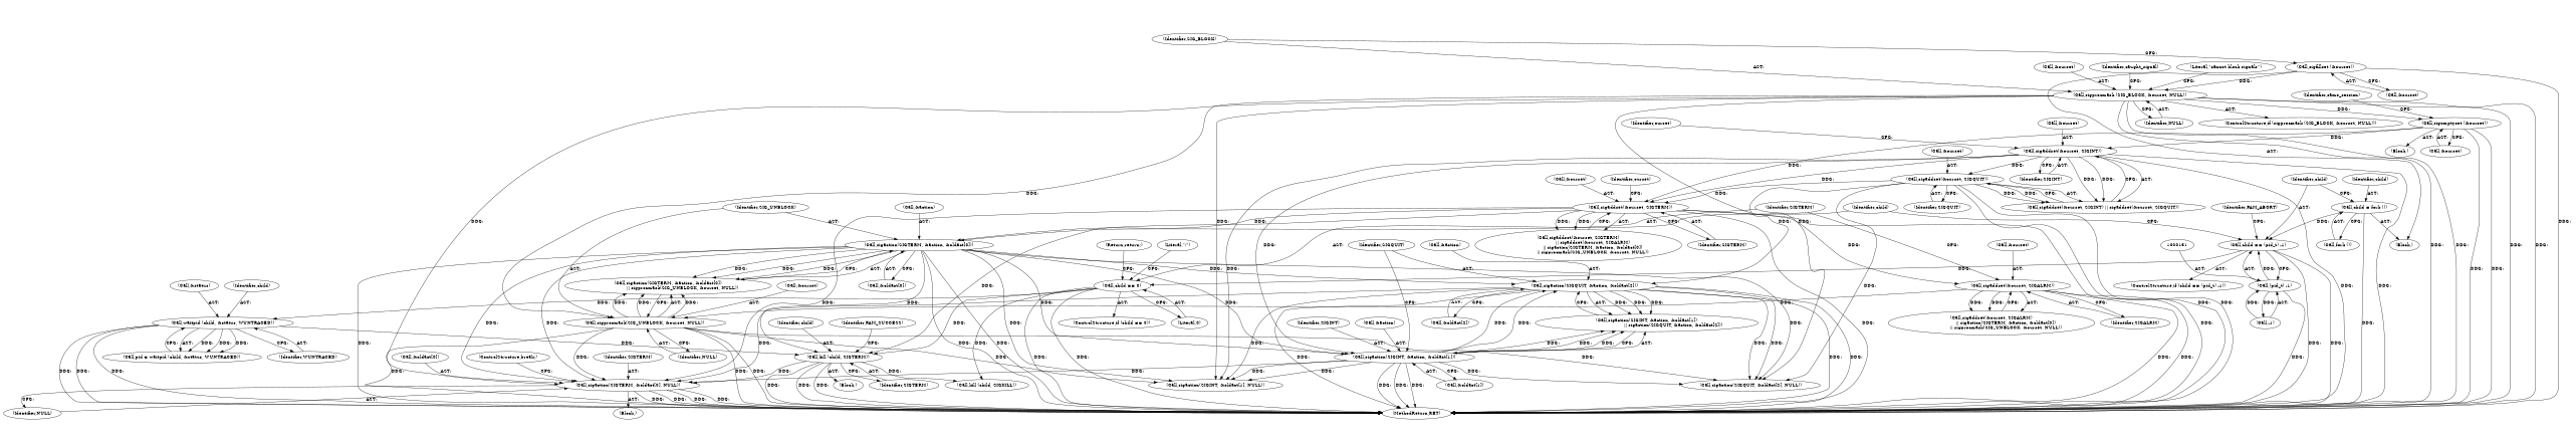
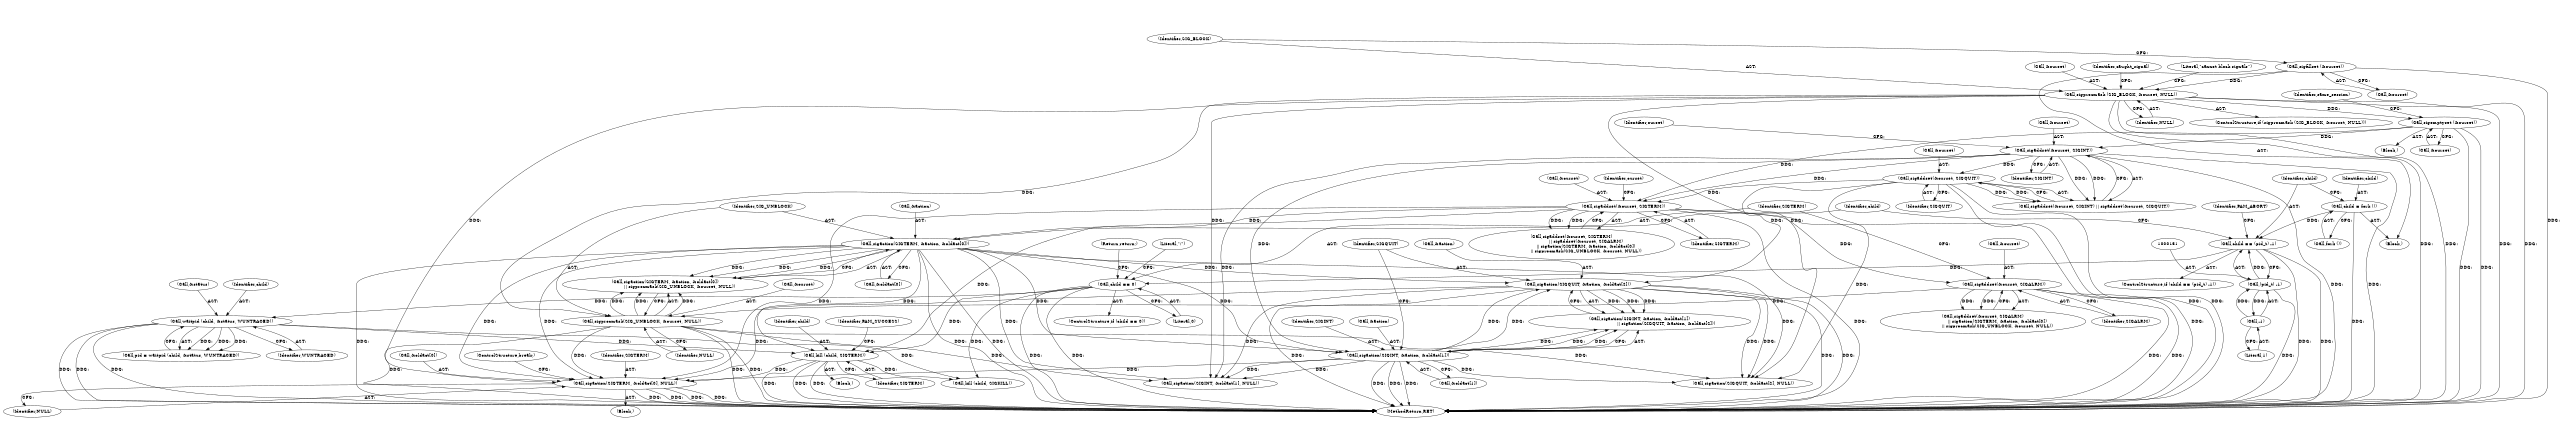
  digraph {
    n1 [label="(Call,sigaction(SIGTERM, &oldact[0], NULL))"]
    n2 [label="(Identifier,NULL)"]
    n3 [label="(Block,)"]
    n4 [label="(MethodReturn,RET)"]
    n5 [label="(Call,sigaddset(&ourset, SIGTERM))"]
    n6 [label="(Call,kill (child, SIGTERM))"]
    n7 [label="(Call,sigaction(SIGTERM, &action, &oldact[0]))"]
    n8 [label="(Call,sigaddset(&ourset, SIGALRM))"]
    n9 [label="(Call,sigaddset(&ourset, SIGTERM)\n                    || sigaddset(&ourset, SIGALRM)\n                    || sigaction(SIGTERM, &action, &oldact[0])\n                    || sigprocmask(SIG_UNBLOCK, &ourset, NULL))"]
    n10 [label="(Identifier,SIGTERM)"]
    n11 [label="(Block,)"]
    n12 [label="(Call,kill (child, SIGKILL))"]
    n13 [label="(Identifier,SIGTERM)"]
    n14 [label="(Call,sigaction(SIGQUIT, &action, &oldact[2]))"]
    n15 [label="(Call,sigaction(SIGQUIT, &oldact[2], NULL))"]
    n16 [label="(Call,sigaction(SIGINT, &action, &oldact[1]))"]
    n17 [label="(Call,sigaction(SIGINT, &oldact[1], NULL))"]
    n18 [label="(Call,sigaction(SIGTERM, &action, &oldact[0])\n                    || sigprocmask(SIG_UNBLOCK, &ourset, NULL))"]
    n19 [label="(Call,&oldact[0])"]
    n20 [label="(Call,sigprocmask(SIG_UNBLOCK, &ourset, NULL))"]
    n21 [label="(Identifier,SIGALRM)"]
    n22 [label="(Call,sigaddset(&ourset, SIGALRM)\n                    || sigaction(SIGTERM, &action, &oldact[0])\n                    || sigprocmask(SIG_UNBLOCK, &ourset, NULL))"]
    n23 [label="(Call,sigaddset(&ourset, SIGQUIT))"]
    n24 [label="(Identifier,SIGQUIT)"]
    n25 [label="(Call,sigaddset(&ourset, SIGINT) || sigaddset(&ourset, SIGQUIT))"]
    n26 [label="(Call,sigaction(SIGINT, &action, &oldact[1])\n                                     || sigaction(SIGQUIT, &action, &oldact[2]))"]
-   n27 [label="(Call,&oldact[2])"]
    n28 [label="(Call,sigaddset(&ourset, SIGINT))"]
    n29 [label="(Identifier,SIGINT)"]
    n30 [label="(Call,&oldact[1])"]
    n31 [label="(Call,sigemptyset (&ourset))"]
    n32 [label="(Block,)"]
    n33 [label="(Call,&ourset)"]
    n34 [label="(Call,sigprocmask (SIG_BLOCK, &ourset, NULL))"]
    n35 [label="(Identifier,NULL)"]
    n36 [label="(ControlStructure,if (sigprocmask (SIG_BLOCK, &ourset, NULL)))"]
    n37 [label="(Identifier,NULL)"]
    n38 [label="(Call,sigfillset (&ourset))"]
    n39 [label="(Call,&ourset)"]
    n40 [label="(Block,)"]
    n41 [label="(Call,waitpid (child, &status, WUNTRACED))"]
    n42 [label="(Identifier,WUNTRACED)"]
    n43 [label="(Call,pid = waitpid (child, &status, WUNTRACED))"]
    n44 [label="(Call,child == 0)"]
    n45 [label="(ControlStructure,if (child == 0))"]
    n46 [label="(Literal,0)"]
    n47 [label="(Call,child == (pid_t) -1)"]
    n48 [label="(Call,(pid_t) -1)"]
    n49 [label="(ControlStructure,if (child == (pid_t) -1))"]
    n50 [label="(Call,-1)"]
    n51 [label="(Call,child = fork ())"]
    n52 [label="(Call,fork ())"]
+   n53 [label="(Literal,1)"]
    n54 [label="(Identifier,child)"]
    n55 [label="(Identifier,child)"]
    n56 [label="(Identifier,SIG_BLOCK)"]
    n57 [label="(Identifier,child)"]
    n58 [label="(Call,&ourset)"]
    n59 [label="(ControlStructure,break;)"]
    n60 [label="(Identifier,child)"]
    n61 [label="(Return,return;)"]
    n62 [label="(Identifier,SIGTERM)"]
    n63 [label="(Identifier,caught_signal)"]
    n64 [label="(Identifier,SIGTERM)"]
    n65 [label="(Identifier,same_session)"]
    n66 [label="(Identifier,PAM_ABORT)"]
    n67 [label="(Call,&oldact[0])"]
    n68 [label="(Identifier,PAM_SUCCESS)"]
    n69 [label="(Identifier,ourset)"]
    n70 [label="(Identifier,ourset)"]
    n71 [label="(Call,&ourset)"]
    n72 [label="(Call,&ourset)"]
    n73 [label="(Identifier,SIGINT)"]
    n74 [label="(Call,&action)"]
    n75 [label="(Call,&status)"]
    n76 [label="(Call,&ourset)"]
    n77 [label="(Call,&ourset)"]
    n78 [label="(Literal,\"cannot block signals\")"]
    n79 [label="(Call,&ourset)"]
    n80 [label="(Call,&action)"]
    n81 [label="(Literal,\"/\")"]
    n82 [label="(Identifier,child)"]
    n83 [label="(Identifier,SIGQUIT)"]
    n84 [label="(Identifier,SIG_UNBLOCK)"]
    n85 [label="(Call,&action)"]
    1000151
    n1 -> n2 [label="CFG: "]
    n1 -> n3 [label="AST: "]
    n1 -> n4 [label="DDG: "]
    n1 -> n4 [label="DDG: "]
    n1 -> n4 [label="DDG: "]
    n1 -> n4 [label="DDG: "]
    n2 -> n1 [label="AST: "]
    n5 -> n1 [label="DDG: "]
    n5 -> n4 [label="DDG: "]
    n5 -> n4 [label="DDG: "]
    n5 -> n6 [label="DDG: "]
    n5 -> n7 [label="DDG: "]
    n5 -> n8 [label="DDG: "]
    n5 -> n9 [label="AST: "]
    n5 -> n9 [label="DDG: "]
    n5 -> n9 [label="DDG: "]
    n5 -> n10 [label="CFG: "]
    n6 -> n1 [label="DDG: "]
    n6 -> n4 [label="DDG: "]
    n6 -> n4 [label="DDG: "]
    n6 -> n4 [label="DDG: "]
    n6 -> n11 [label="AST: "]
    n6 -> n12 [label="DDG: "]
    n6 -> n13 [label="CFG: "]
    n7 -> n1 [label="DDG: "]
    n7 -> n1 [label="DDG: "]
    n7 -> n4 [label="DDG: "]
    n7 -> n4 [label="DDG: "]
    n7 -> n4 [label="DDG: "]
    n7 -> n6 [label="DDG: "]
    n7 -> n14 [label="DDG: "]
    n7 -> n15 [label="DDG: "]
    n7 -> n16 [label="DDG: "]
    n7 -> n16 [label="DDG: "]
    n7 -> n17 [label="DDG: "]
    n7 -> n18 [label="AST: "]
    n7 -> n18 [label="DDG: "]
    n7 -> n18 [label="DDG: "]
    n7 -> n18 [label="DDG: "]
    n7 -> n19 [label="CFG: "]
    n8 -> n4 [label="DDG: "]
    n8 -> n4 [label="DDG: "]
    n8 -> n20 [label="DDG: "]
    n8 -> n21 [label="CFG: "]
    n8 -> n22 [label="AST: "]
    n8 -> n22 [label="DDG: "]
    n8 -> n22 [label="DDG: "]
    n9 -> n5 [label="CFG: "]
    n10 -> n5 [label="AST: "]
    n13 -> n6 [label="AST: "]
    n14 -> n1 [label="DDG: "]
    n14 -> n4 [label="DDG: "]
    n14 -> n4 [label="DDG: "]
    n14 -> n4 [label="DDG: "]
    n14 -> n15 [label="DDG: "]
    n14 -> n15 [label="DDG: "]
    n14 -> n17 [label="DDG: "]
    n14 -> n26 [label="AST: "]
    n14 -> n26 [label="DDG: "]
    n14 -> n26 [label="DDG: "]
    n14 -> n26 [label="DDG: "]
-   n14 -> n27 [label="CFG: "]
    n16 -> n1 [label="DDG: "]
    n16 -> n4 [label="DDG: "]
    n16 -> n4 [label="DDG: "]
    n16 -> n4 [label="DDG: "]
    n16 -> n14 [label="DDG: "]
    n16 -> n14 [label="DDG: "]
    n16 -> n15 [label="DDG: "]
    n16 -> n17 [label="DDG: "]
    n16 -> n17 [label="DDG: "]
    n16 -> n26 [label="AST: "]
    n16 -> n26 [label="DDG: "]
    n16 -> n26 [label="DDG: "]
    n16 -> n26 [label="DDG: "]
    n16 -> n30 [label="CFG: "]
    n18 -> n7 [label="CFG: "]
    n18 -> n20 [label="CFG: "]
    n19 -> n7 [label="AST: "]
    n20 -> n1 [label="DDG: "]
    n20 -> n4 [label="DDG: "]
    n20 -> n4 [label="DDG: "]
    n20 -> n4 [label="DDG: "]
    n20 -> n15 [label="DDG: "]
    n20 -> n17 [label="DDG: "]
    n20 -> n18 [label="AST: "]
    n20 -> n18 [label="DDG: "]
    n20 -> n18 [label="DDG: "]
    n20 -> n18 [label="DDG: "]
    n20 -> n37 [label="CFG: "]
    n21 -> n8 [label="AST: "]
    n22 -> n8 [label="CFG: "]
    n23 -> n4 [label="DDG: "]
    n23 -> n4 [label="DDG: "]
    n23 -> n5 [label="DDG: "]
    n23 -> n14 [label="DDG: "]
    n23 -> n15 [label="DDG: "]
    n23 -> n24 [label="CFG: "]
    n23 -> n25 [label="AST: "]
    n23 -> n25 [label="DDG: "]
    n23 -> n25 [label="DDG: "]
    n24 -> n23 [label="AST: "]
    n25 -> n23 [label="CFG: "]
    n25 -> n28 [label="CFG: "]
    n26 -> n14 [label="CFG: "]
    n26 -> n16 [label="CFG: "]
-   n27 -> n14 [label="AST: "]
    n28 -> n4 [label="DDG: "]
    n28 -> n4 [label="DDG: "]
    n28 -> n5 [label="DDG: "]
    n28 -> n16 [label="DDG: "]
    n28 -> n17 [label="DDG: "]
    n28 -> n23 [label="DDG: "]
    n28 -> n25 [label="AST: "]
    n28 -> n25 [label="DDG: "]
    n28 -> n25 [label="DDG: "]
    n28 -> n29 [label="CFG: "]
    n29 -> n28 [label="AST: "]
    n30 -> n16 [label="AST: "]
    n31 -> n4 [label="DDG: "]
    n31 -> n4 [label="DDG: "]
    n31 -> n5 [label="DDG: "]
    n31 -> n28 [label="DDG: "]
    n31 -> n32 [label="AST: "]
    n31 -> n33 [label="CFG: "]
    n33 -> n31 [label="AST: "]
    n34 -> n1 [label="DDG: "]
    n34 -> n4 [label="DDG: "]
    n34 -> n4 [label="DDG: "]
    n34 -> n4 [label="DDG: "]
    n34 -> n4 [label="DDG: "]
    n34 -> n15 [label="DDG: "]
    n34 -> n17 [label="DDG: "]
    n34 -> n20 [label="DDG: "]
    n34 -> n31 [label="DDG: "]
    n34 -> n35 [label="CFG: "]
    n34 -> n36 [label="AST: "]
    n35 -> n34 [label="AST: "]
    n37 -> n20 [label="AST: "]
    n38 -> n4 [label="DDG: "]
    n38 -> n34 [label="DDG: "]
    n38 -> n39 [label="CFG: "]
    n38 -> n40 [label="AST: "]
    n39 -> n38 [label="AST: "]
    n41 -> n4 [label="DDG: "]
    n41 -> n4 [label="DDG: "]
    n41 -> n4 [label="DDG: "]
    n41 -> n6 [label="DDG: "]
+   n41 -> n12 [label="DDG: "]
    n41 -> n42 [label="CFG: "]
    n41 -> n43 [label="AST: "]
    n41 -> n43 [label="DDG: "]
    n41 -> n43 [label="DDG: "]
    n41 -> n43 [label="DDG: "]
    n42 -> n41 [label="AST: "]
    n43 -> n41 [label="CFG: "]
    n44 -> n4 [label="DDG: "]
    n44 -> n4 [label="DDG: "]
    n44 -> n6 [label="DDG: "]
    n44 -> n12 [label="DDG: "]
    n44 -> n41 [label="DDG: "]
    n44 -> n45 [label="AST: "]
    n44 -> n46 [label="CFG: "]
    n46 -> n44 [label="AST: "]
    n47 -> n4 [label="DDG: "]
    n47 -> n4 [label="DDG: "]
    n47 -> n44 [label="DDG: "]
    n47 -> n48 [label="CFG: "]
    n47 -> n49 [label="AST: "]
    n48 -> n4 [label="DDG: "]
    n48 -> n47 [label="AST: "]
    n48 -> n47 [label="DDG: "]
    n48 -> n50 [label="DDG: "]
    n50 -> n48 [label="AST: "]
    n50 -> n48 [label="DDG: "]
+   n50 -> n53 [label="CFG: "]
    n51 -> n4 [label="DDG: "]
    n51 -> n40 [label="AST: "]
    n51 -> n47 [label="DDG: "]
    n51 -> n52 [label="CFG: "]
    n52 -> n51 [label="AST: "]
+   n53 -> n50 [label="AST: "]
    n54 -> n6 [label="AST: "]
    n55 -> n47 [label="AST: "]
    n55 -> n51 [label="CFG: "]
    n56 -> n34 [label="AST: "]
    n56 -> n38 [label="CFG: "]
    n57 -> n51 [label="AST: "]
    n58 -> n34 [label="AST: "]
    n59 -> n1 [label="CFG: "]
    n60 -> n41 [label="AST: "]
    n61 -> n44 [label="CFG: "]
    n62 -> n7 [label="AST: "]
    n62 -> n8 [label="CFG: "]
    n63 -> n34 [label="CFG: "]
    n64 -> n1 [label="AST: "]
    n65 -> n31 [label="CFG: "]
    n66 -> n47 [label="CFG: "]
    n67 -> n1 [label="AST: "]
    n68 -> n6 [label="CFG: "]
    n69 -> n28 [label="CFG: "]
    n70 -> n5 [label="CFG: "]
    n71 -> n8 [label="AST: "]
    n72 -> n23 [label="AST: "]
    n73 -> n16 [label="AST: "]
    n74 -> n16 [label="AST: "]
    n75 -> n41 [label="AST: "]
    n76 -> n5 [label="AST: "]
    n77 -> n28 [label="AST: "]
    n78 -> n34 [label="CFG: "]
    n79 -> n20 [label="AST: "]
    n80 -> n14 [label="AST: "]
    n81 -> n44 [label="CFG: "]
    n82 -> n44 [label="AST: "]
    n82 -> n47 [label="CFG: "]
    n83 -> n14 [label="AST: "]
    n83 -> n16 [label="CFG: "]
    n84 -> n7 [label="AST: "]
    n84 -> n20 [label="AST: "]
    n85 -> n7 [label="AST: "]
    1000151 -> n48 [label="AST: "]
  }
